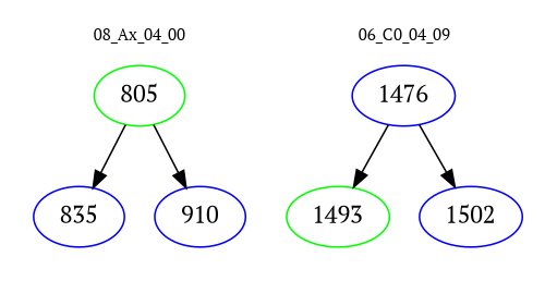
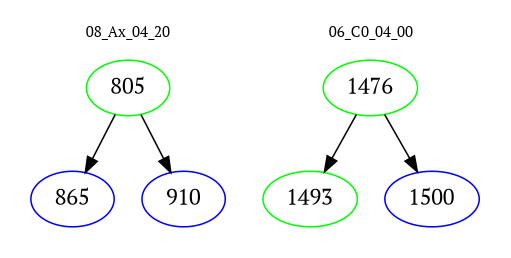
  digraph {
    fontname="PT Serif"
    node [color=green fontname="PT Serif"]
    edge [color=black fontname="PT Serif"]
    n1 [label=805]
-   n2 [color=blue label=835]
+   n2 [color=blue label=865]
    n3 [color=blue label=910]
-   n4 [color=blue label=1476]
+   n4 [label=1476]
    n5 [label=1493]
-   n6 [color=blue label=1502]
+   n6 [color=blue label=1500]
    subgraph cluster_1 {
      color=white
      fontsize=10
-     label="08_Ax_04_00"
+     label="08_Ax_04_20"
      n1
      n2
      n3
    }
    subgraph cluster_2 {
      color=white
      fontsize=10
-     label="06_C0_04_09"
+     label="06_C0_04_00"
      n4
      n5
      n6
    }
    n1 -> n2
    n1 -> n3
    n4 -> n5
    n4 -> n6
  }
